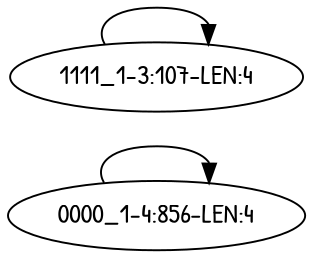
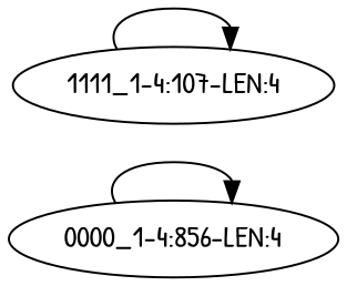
  digraph {
    rankdir=LR
    fontname="Patrick Hand"
    node [fontname="Patrick Hand"]
    edge [fontname="Patrick Hand"]
    "0000_1-4:856-LEN:4"
-   "1111_1-4:107-LEN:4" [label="1111_1-3:107-LEN:4"]
+   "1111_1-4:107-LEN:4"
    "0000_1-4:856-LEN:4" -> "0000_1-4:856-LEN:4"
    "1111_1-4:107-LEN:4" -> "1111_1-4:107-LEN:4"
  }
